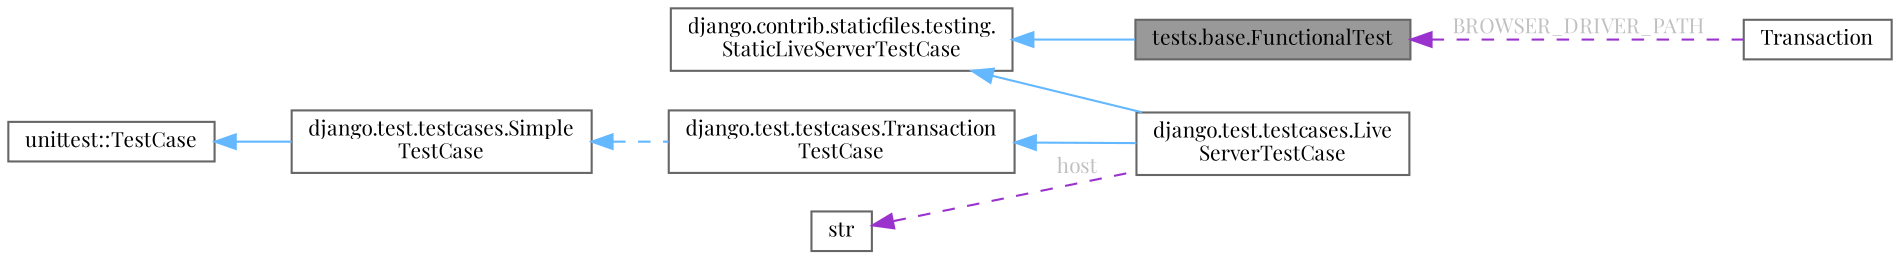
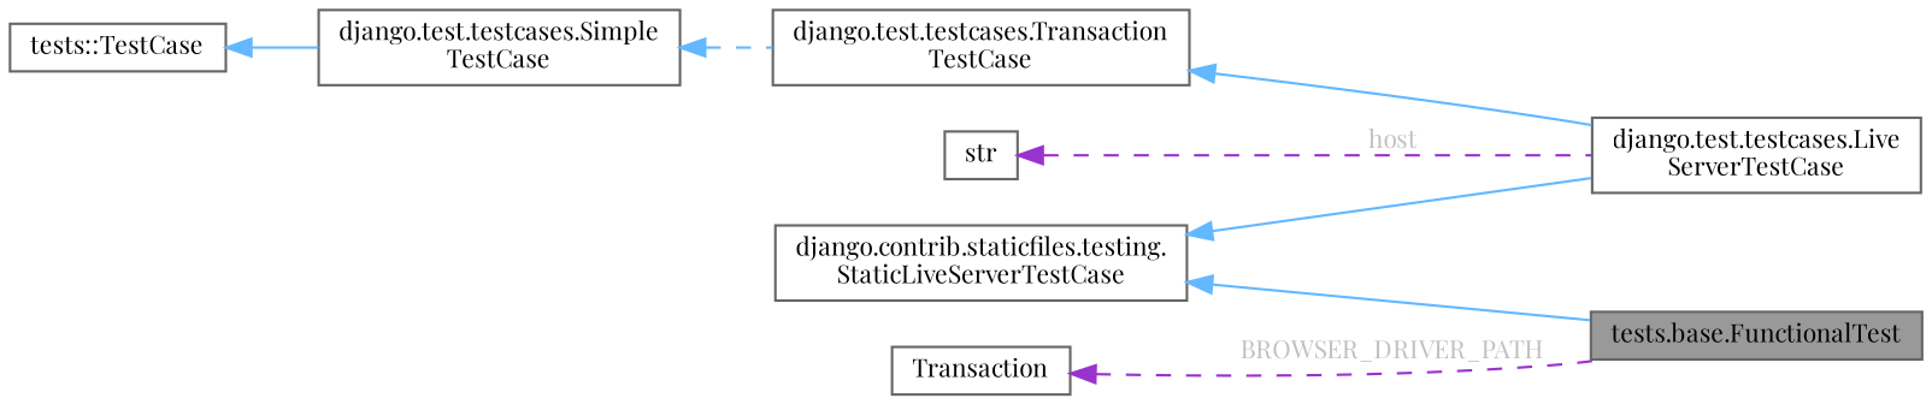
  digraph {
    fontname="Playfair Display"
    rankdir=LR
    node [color=gray40 fillcolor=white fontname="Playfair Display" fontsize=10 shape=box style=filled]
    edge [color=steelblue1 dir=back fontname="Playfair Display" fontsize=10 labelfontname=Helvetica labelfontsize=10 style=solid]
    n1 [fillcolor=grey60 fontcolor=black height=0.2 label="tests.base.FunctionalTest" width=0.4]
    n2 [height=0.2 label="django.contrib.staticfiles.testing.\lStaticLiveServerTestCase" width=0.4]
    n3 [height=0.2 label="django.test.testcases.Live\lServerTestCase" width=0.4]
    n4 [height=0.2 label="django.test.testcases.Transaction\lTestCase" width=0.4]
    n5 [height=0.2 label="django.test.testcases.Simple\lTestCase" width=0.4]
-   n6 [height=0.2 label="unittest::TestCase" width=0.4]
+   n6 [height=0.2 label="tests::TestCase" width=0.4]
    n7 [height=0.2 label=str width=0.4]
    n8 [height=0.2 label=Transaction width=0.4]
    n2 -> n1
    n2 -> n3
    n4 -> n3
    n5 -> n4 [style=dashed]
    n6 -> n5
    n7 -> n3 [color=darkorchid3 fontcolor=grey label=" host" style=dashed]
-   n1 -> n8 [color=darkorchid3 fontcolor=grey label=" BROWSER_DRIVER_PATH" style=dashed]
+   n8 -> n1 [color=darkorchid3 fontcolor=grey label=" BROWSER_DRIVER_PATH" style=dashed]
  }
